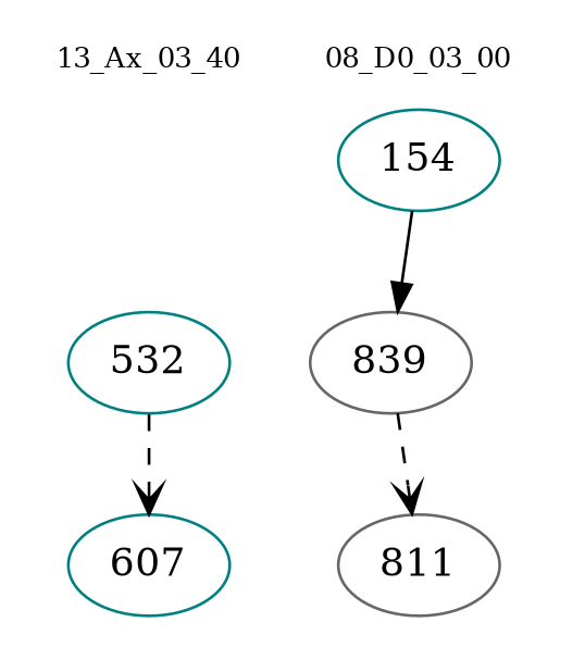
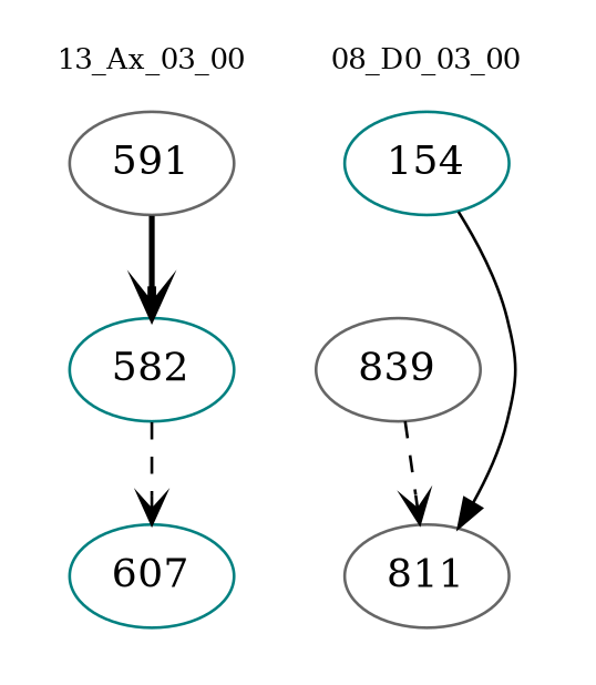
  digraph {
    node [color=gray40]
    edge [arrowhead=vee color=black style=dashed]
-   n2 [color=teal label=532]
+   n1 [label=591]
+   n2 [color=teal label=582]
    n3 [color=teal label=607]
    n4 [color=teal label=154]
    n5 [label=839]
    n6 [label=811]
    subgraph cluster_1 {
      color=white
      fontsize=10
-     label="13_Ax_03_40"
+     label="13_Ax_03_00"
+     n1
      n2
      n3
    }
    subgraph cluster_2 {
      color=white
      fontsize=10
      label="08_D0_03_00"
      n4
      n5
      n6
    }
+   n1 -> n2 [style=bold]
    n2 -> n3
-   n4 -> n5 [arrowhead=normal style=solid]
+   n4 -> n6 [arrowhead=normal style=solid]
    n5 -> n6
  }
